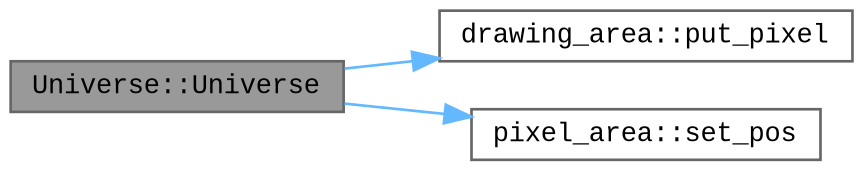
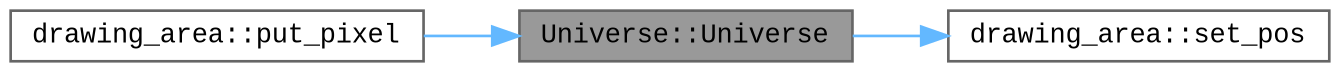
  digraph {
    fontname="Liberation Mono"
    rankdir=LR
    node [color=grey40 fillcolor=white fontname="Liberation Mono" fontsize=10 shape=box style=filled]
    edge [color=steelblue1 fontname="Liberation Mono" fontsize=10 labelfontname=Helvetica labelfontsize=10 style=solid]
    n1 [color=gray40 fillcolor=grey60 fontcolor=black height=0.2 label="Universe::Universe" width=0.4]
    n2 [height=0.2 label="drawing_area::put_pixel" width=0.4]
-   n3 [height=0.2 label="pixel_area::set_pos" width=0.4]
-   n1 -> n2
+   n3 [height=0.2 label="drawing_area::set_pos" width=0.4]
+   n2 -> n1
    n1 -> n3
  }
